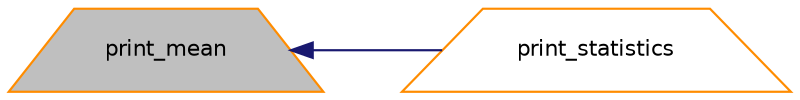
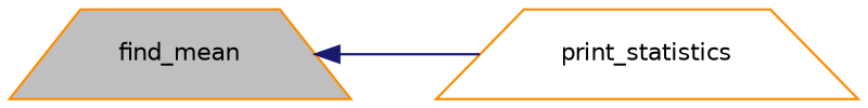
  digraph {
    rankdir=LR
    node [color=darkorange fontname=Helvetica fontsize=10 shape=trapezium style=filled]
-   n1 [fillcolor=grey75 fontcolor=black height=0.2 label=print_mean width=0.4]
+   n1 [fillcolor=grey75 fontcolor=black height=0.2 label=find_mean width=0.4]
    n2 [fillcolor=white height=0.2 label=print_statistics width=0.4]
    n1 -> n2 [color=midnightblue dir=back fontname=Helvetica fontsize=10 labelfontname=Helvetica labelfontsize=10 style=solid]
  }
